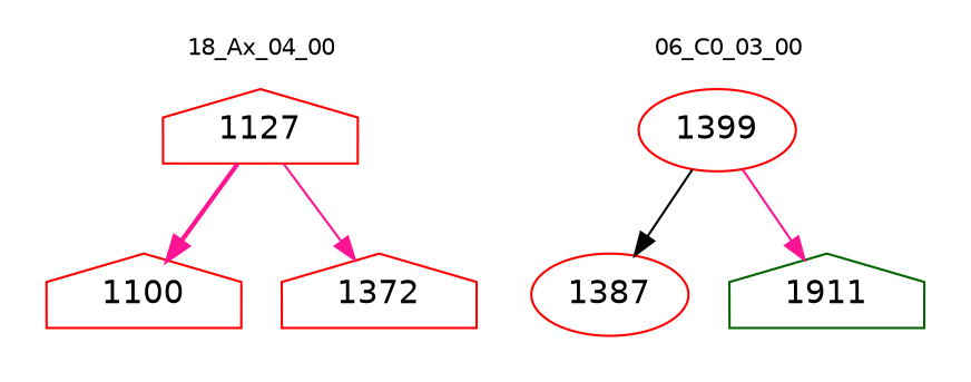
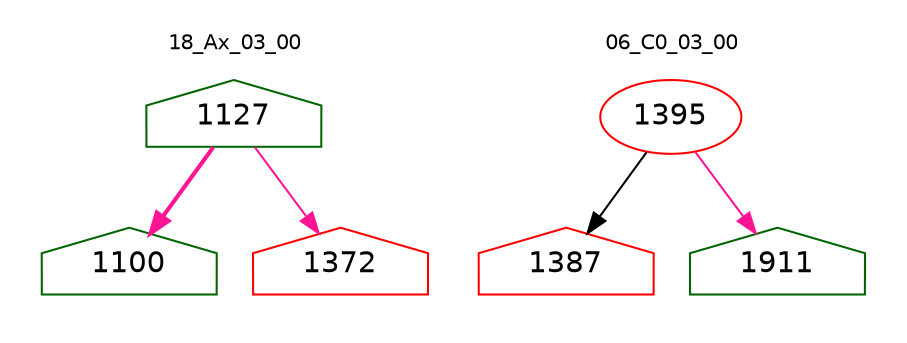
  digraph {
    fontname="DejaVu Sans"
    node [color=darkgreen fontname="DejaVu Sans" shape=house]
    edge [color=deeppink fontname="DejaVu Sans" style=solid]
-   n1 [color=red label=1127]
-   n2 [color=red label=1100]
+   n1 [label=1127]
+   n2 [label=1100]
    n3 [color=red label=1372]
-   n4 [color=red label=1399 shape=ellipse]
-   n5 [color=red label=1387 shape=ellipse]
+   n4 [color=red label=1395 shape=ellipse]
+   n5 [color=red label=1387]
    n6 [label=1911]
    subgraph cluster_1 {
      color=white
      fontsize=10
-     label="18_Ax_04_00"
+     label="18_Ax_03_00"
      n1
      n2
      n3
    }
    subgraph cluster_2 {
      color=white
      fontsize=10
      label="06_C0_03_00"
      n4
      n5
      n6
    }
    n1 -> n2 [style=bold]
    n1 -> n3
    n4 -> n5 [color=black]
    n4 -> n6
  }
